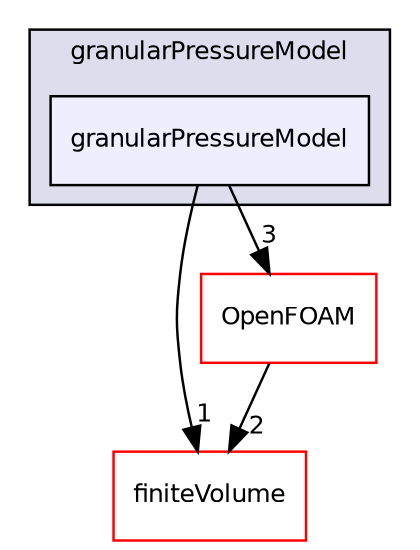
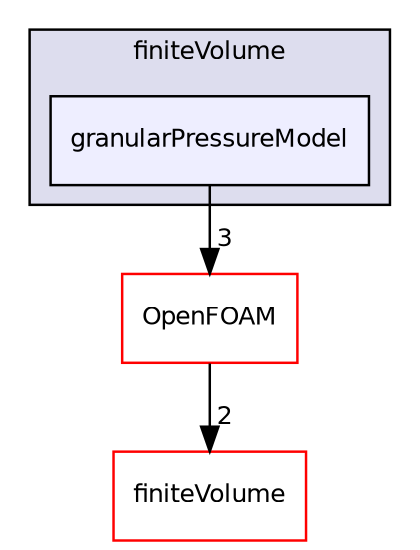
  digraph {
    compound=true
    node [fontname=Helvetica fontsize=10 shape=box color=red]
    edge [labeldistance=1.5 labelfontname=Helvetica labelfontsize=10]
    n1 [fillcolor="#eeeeff" label=granularPressureModel pencolor=black style=filled color=""]
    n2 [label=finiteVolume]
    n3 [label=OpenFOAM]
    subgraph cluster_1 {
      bgcolor="#ddddee"
      fontname=Helvetica
      fontsize=10
-     label=granularPressureModel
+     label=finiteVolume
      pencolor=black
      n1
    }
-   n1 -> n2 [headlabel=1]
    n1 -> n3 [headlabel=3]
    n3 -> n2 [headlabel=2]
  }
